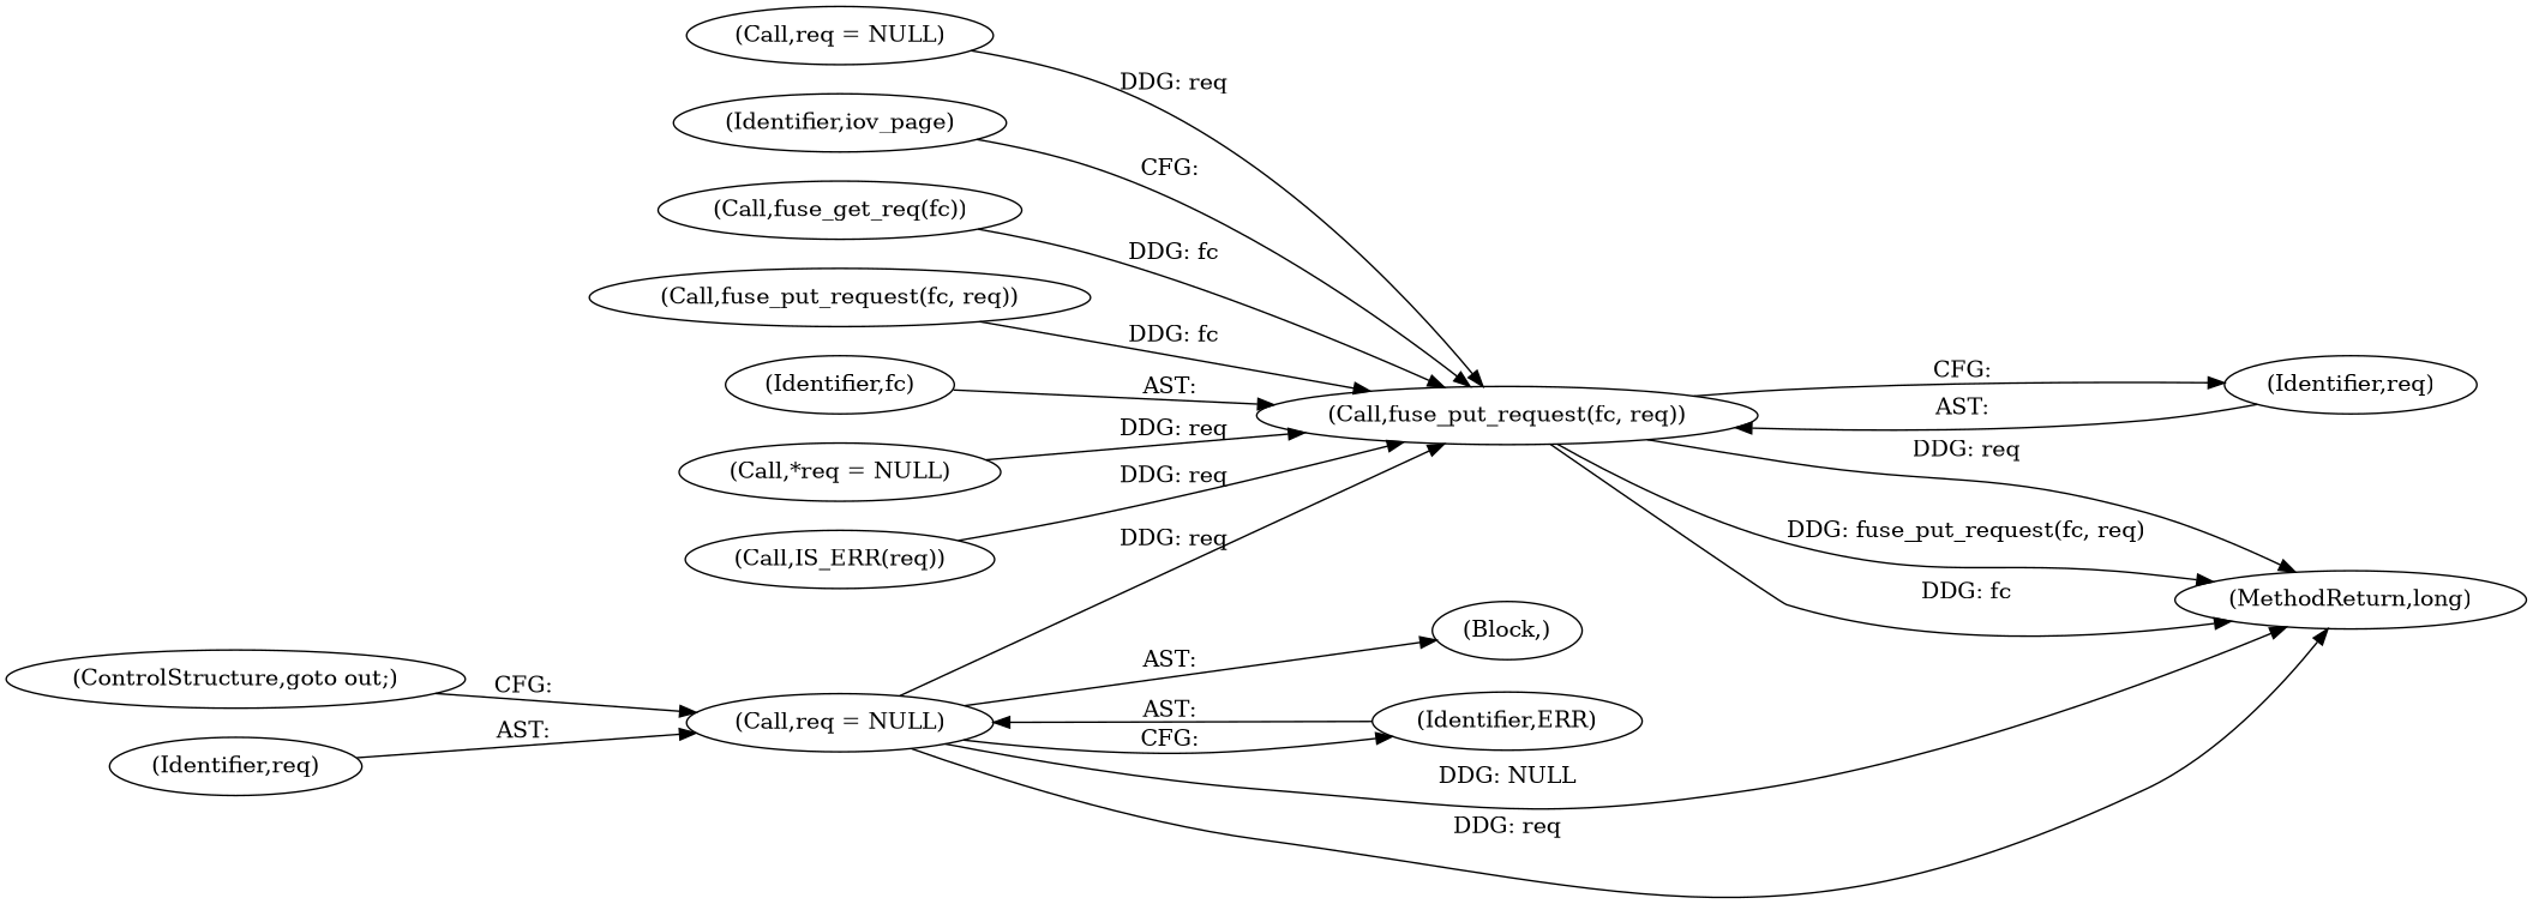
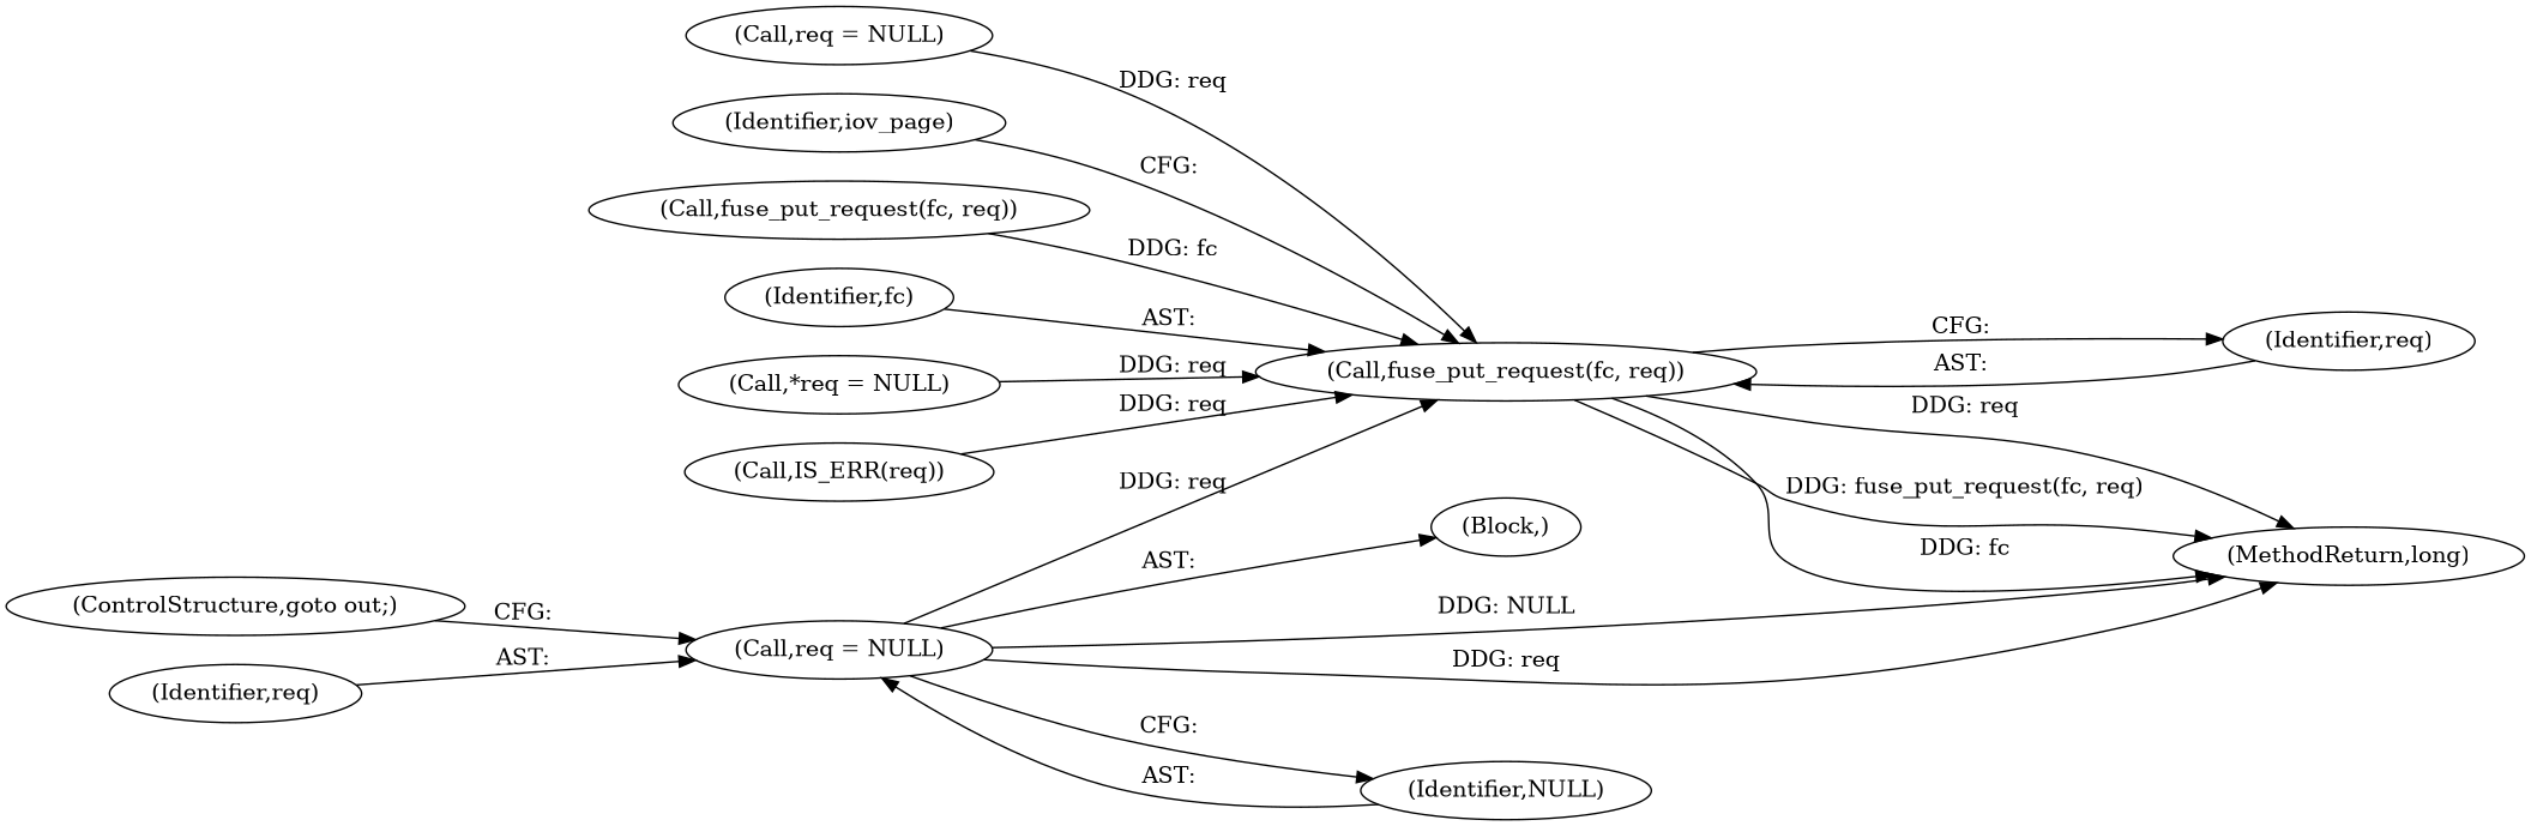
  digraph {
    rankdir=LR
    n1 [label="(Call,req = NULL)"]
    n2 [label="(Call,fuse_put_request(fc, req))"]
    n3 [label="(Block,)"]
    n4 [label="(MethodReturn,long)"]
-   n5 [label="(Identifier,ERR)"]
+   n5 [label="(Identifier,NULL)"]
    n6 [label="(Identifier,req)"]
    n7 [label="(ControlStructure,goto out;)"]
    n8 [label="(Call,req = NULL)"]
    n9 [label="(Identifier,iov_page)"]
-   n10 [label="(Call,fuse_get_req(fc))"]
    n11 [label="(Call,fuse_put_request(fc, req))"]
    n12 [label="(Identifier,fc)"]
    n13 [label="(Identifier,req)"]
    n14 [label="(Call,*req = NULL)"]
    n15 [label="(Call,IS_ERR(req))"]
    n1 -> n2 [label="DDG: req"]
    n1 -> n3 [label="AST: "]
    n1 -> n4 [label="DDG: NULL"]
    n1 -> n4 [label="DDG: req"]
    n1 -> n5 [label="CFG: "]
    n2 -> n4 [label="DDG: req"]
    n2 -> n4 [label="DDG: fuse_put_request(fc, req)"]
    n2 -> n4 [label="DDG: fc"]
    n2 -> n6 [label="CFG: "]
    n5 -> n1 [label="AST: "]
    n6 -> n2 [label="AST: "]
    n7 -> n1 [label="CFG: "]
    n8 -> n2 [label="DDG: req"]
    n9 -> n2 [label="CFG: "]
-   n10 -> n2 [label="DDG: fc"]
    n11 -> n2 [label="DDG: fc"]
    n12 -> n2 [label="AST: "]
    n13 -> n1 [label="AST: "]
    n14 -> n2 [label="DDG: req"]
    n15 -> n2 [label="DDG: req"]
  }
